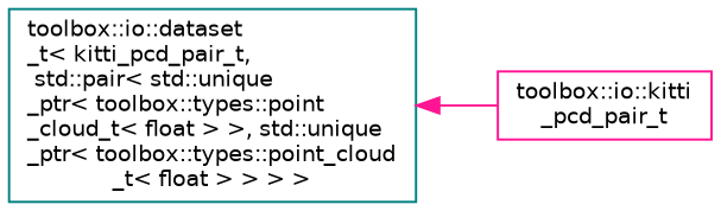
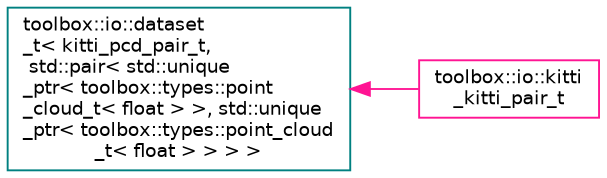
  digraph {
    rankdir=LR
    node [fillcolor=white fontname=Helvetica fontsize=10 shape=box style=filled]
    n1 [color=teal height=0.2 label="toolbox::io::dataset\l_t\< kitti_pcd_pair_t,\l std::pair\< std::unique\l_ptr\< toolbox::types::point\l_cloud_t\< float \> \>, std::unique\l_ptr\< toolbox::types::point_cloud\l_t\< float \> \> \> \>" width=0.4]
-   n2 [color=deeppink height=0.2 label="toolbox::io::kitti\l_pcd_pair_t" width=0.4]
+   n2 [color=deeppink height=0.2 label="toolbox::io::kitti\l_kitti_pair_t" width=0.4]
    n1 -> n2 [color=deeppink dir=back fontname=Helvetica fontsize=10 labelfontname=Helvetica labelfontsize=10 style=solid]
  }
